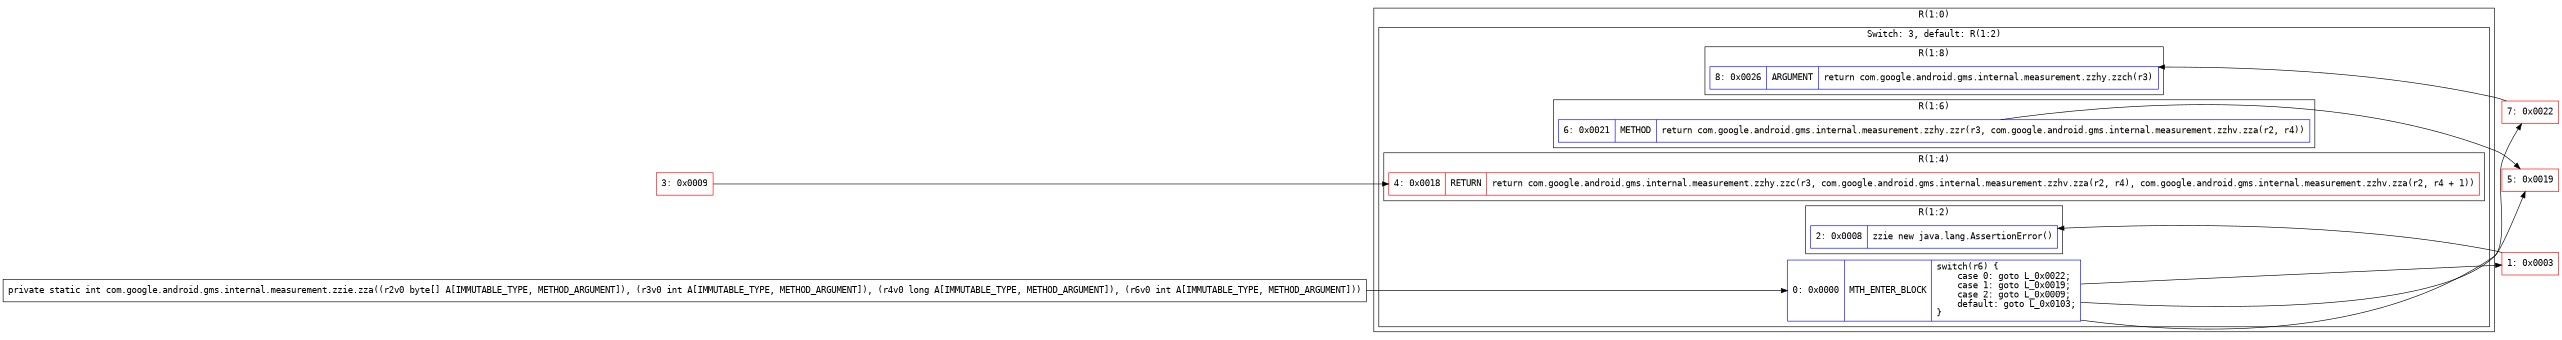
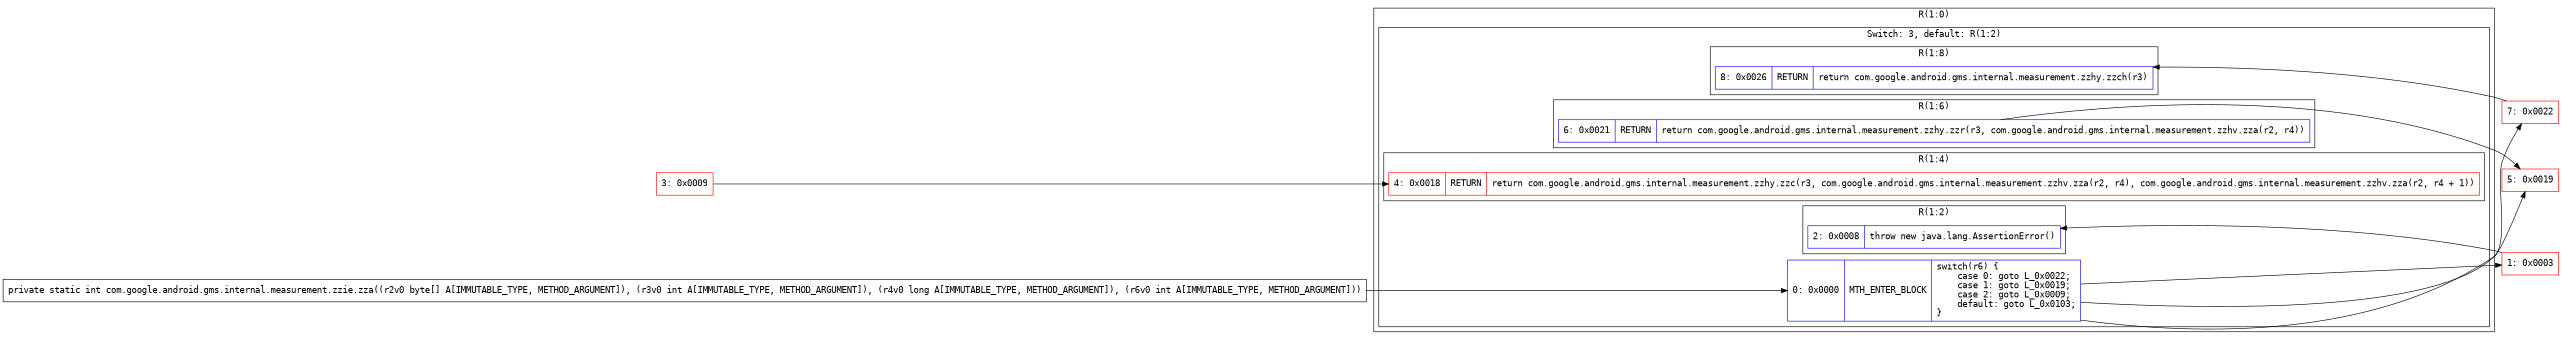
  digraph {
    fontname="DejaVu Sans Mono"
    rankdir=LR
    node [color=red fontname="DejaVu Sans Mono" shape=record]
    edge [fontname="DejaVu Sans Mono"]
-   n1 [color=blue label="{8\:\ 0x0026|ARGUMENT\l|return com.google.android.gms.internal.measurement.zzhy.zzch(r3)\l}"]
-   n2 [color=blue label="{6\:\ 0x0021|METHOD\l|return com.google.android.gms.internal.measurement.zzhy.zzr(r3, com.google.android.gms.internal.measurement.zzhv.zza(r2, r4))\l}"]
+   n1 [color=blue label="{8\:\ 0x0026|RETURN\l|return com.google.android.gms.internal.measurement.zzhy.zzch(r3)\l}"]
+   n2 [color=blue label="{6\:\ 0x0021|RETURN\l|return com.google.android.gms.internal.measurement.zzhy.zzr(r3, com.google.android.gms.internal.measurement.zzhv.zza(r2, r4))\l}"]
    n3 [label="{4\:\ 0x0018|RETURN\l|return com.google.android.gms.internal.measurement.zzhy.zzc(r3, com.google.android.gms.internal.measurement.zzhv.zza(r2, r4), com.google.android.gms.internal.measurement.zzhv.zza(r2, r4 + 1))\l}"]
-   n4 [color=blue label="{2\:\ 0x0008|zzie new java.lang.AssertionError()\l}"]
+   n4 [color=blue label="{2\:\ 0x0008|throw new java.lang.AssertionError()\l}"]
    n5 [color=blue label="{0\:\ 0x0000|MTH_ENTER_BLOCK\l|switch(r6) \{\l    case 0: goto L_0x0022;\l    case 1: goto L_0x0019;\l    case 2: goto L_0x0009;\l    default: goto L_0x0103;\l\}\l}"]
    n6 [label="{5\:\ 0x0019}"]
    n7 [label="{1\:\ 0x0003}"]
    n8 [label="{7\:\ 0x0022}"]
    n9 [label="{3\:\ 0x0009}"]
    n10 [label="{private static int com.google.android.gms.internal.measurement.zzie.zza((r2v0 byte[] A[IMMUTABLE_TYPE, METHOD_ARGUMENT]), (r3v0 int A[IMMUTABLE_TYPE, METHOD_ARGUMENT]), (r4v0 long A[IMMUTABLE_TYPE, METHOD_ARGUMENT]), (r6v0 int A[IMMUTABLE_TYPE, METHOD_ARGUMENT])) }" color=""]
    subgraph cluster_1 {
      label="R(1:0)"
      subgraph cluster_2 {
        label="Switch: 3, default: R(1:2)"
        n5
        subgraph cluster_3 {
          label="R(1:8)"
          n1
        }
        subgraph cluster_4 {
          label="R(1:6)"
          n2
        }
        subgraph cluster_5 {
          label="R(1:4)"
          n3
        }
        subgraph cluster_6 {
          label="R(1:2)"
          n4
        }
      }
    }
    n2 -> n6
    n5 -> n6
    n5 -> n7
    n5 -> n8
    n7 -> n4
    n8 -> n1
    n9 -> n3
    n10 -> n5
  }
